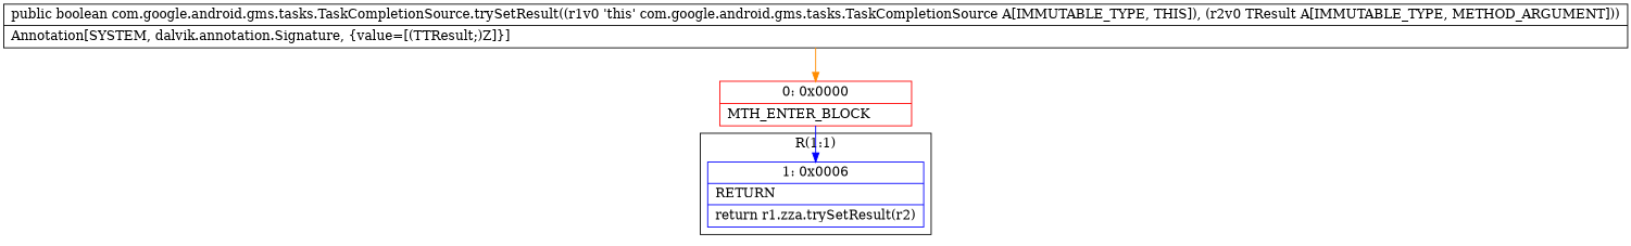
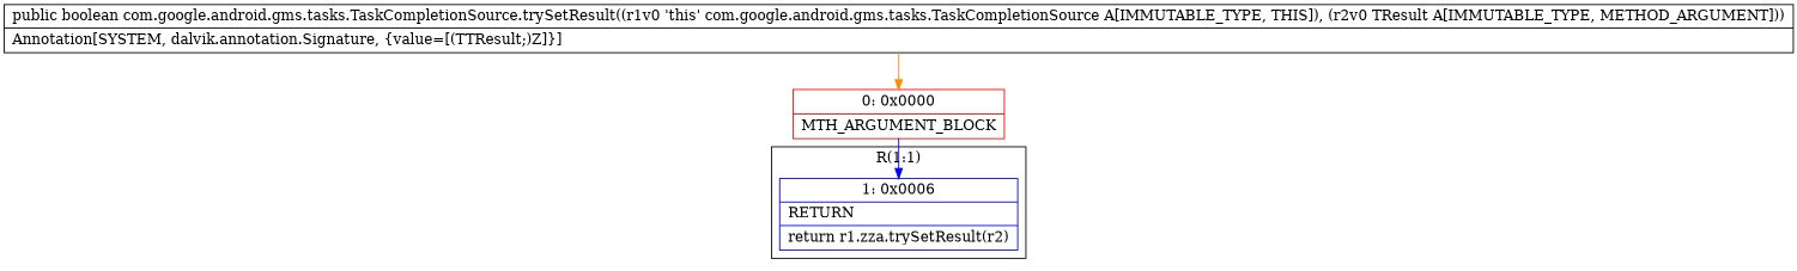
  digraph {
    node [shape=record]
    n1 [color=blue label="{1\:\ 0x0006|RETURN\l|return r1.zza.trySetResult(r2)\l}"]
-   n2 [color=red label="{0\:\ 0x0000|MTH_ENTER_BLOCK\l}"]
+   n2 [color=red label="{0\:\ 0x0000|MTH_ARGUMENT_BLOCK\l}"]
    n3 [label="{public boolean com.google.android.gms.tasks.TaskCompletionSource.trySetResult((r1v0 'this' com.google.android.gms.tasks.TaskCompletionSource A[IMMUTABLE_TYPE, THIS]), (r2v0 TResult A[IMMUTABLE_TYPE, METHOD_ARGUMENT]))  | Annotation[SYSTEM, dalvik.annotation.Signature, \{value=[(TTResult;)Z]\}]\l}"]
    subgraph cluster_1 {
      label="R(1:1)"
      n1
    }
    n2 -> n1 [color=blue]
    n3 -> n2 [color=darkorange]
  }
